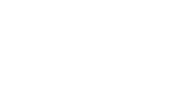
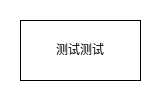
  <mxCell id="0" />
  <mxCell id="1" parent="0" />
+ <mxCell id="2" value="测试测试" style="rounded=0;whiteSpace=wrap;html=1;" vertex="1" parent="1"><mxGeometry x="20" y="20" width="120" height="60" as="geometry" /></mxCell>
